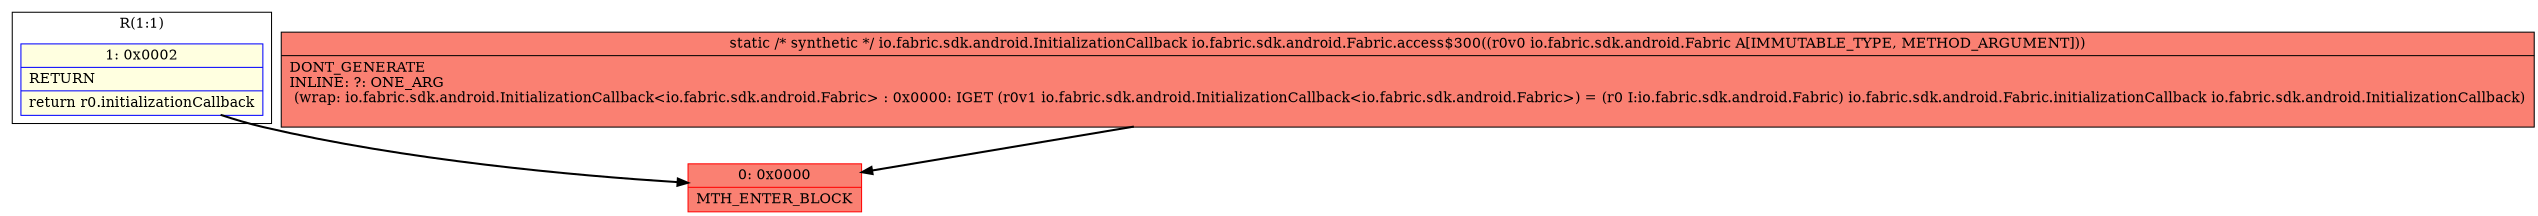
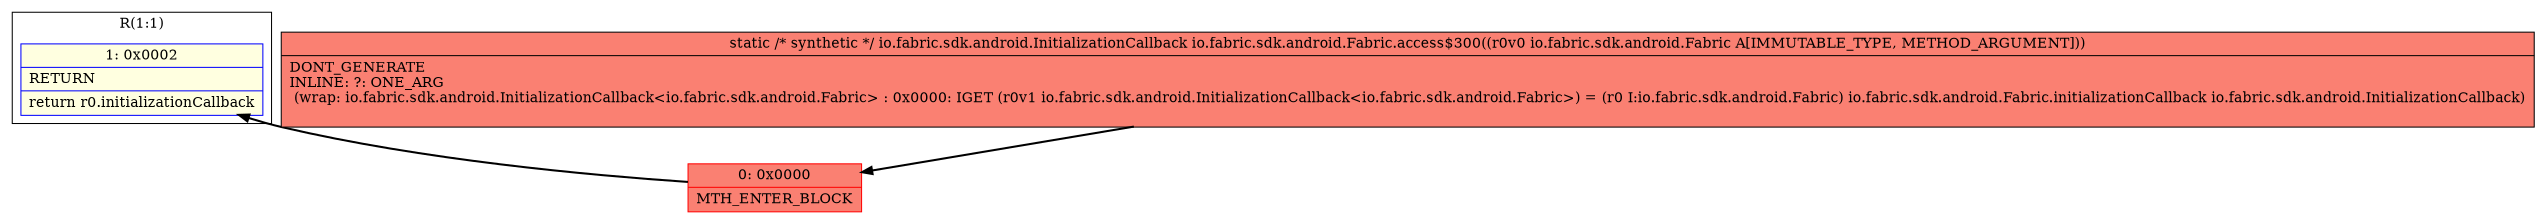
  digraph {
    node [shape=record style=filled fillcolor=salmon]
    edge [style=bold]
    n1 [color=blue label="{1\:\ 0x0002|RETURN\l|return r0.initializationCallback\l}" fillcolor=lightyellow]
    n2 [color=red label="{0\:\ 0x0000|MTH_ENTER_BLOCK\l}"]
    n3 [label="{static \/* synthetic *\/ io.fabric.sdk.android.InitializationCallback io.fabric.sdk.android.Fabric.access$300((r0v0 io.fabric.sdk.android.Fabric A[IMMUTABLE_TYPE, METHOD_ARGUMENT]))  | DONT_GENERATE\lINLINE: ?: ONE_ARG  \l  (wrap: io.fabric.sdk.android.InitializationCallback\<io.fabric.sdk.android.Fabric\> : 0x0000: IGET  (r0v1 io.fabric.sdk.android.InitializationCallback\<io.fabric.sdk.android.Fabric\>) = (r0 I:io.fabric.sdk.android.Fabric) io.fabric.sdk.android.Fabric.initializationCallback io.fabric.sdk.android.InitializationCallback)\l\l}"]
    subgraph cluster_1 {
      label="R(1:1)"
      n1
    }
-   n1 -> n2
+   n2 -> n1
    n3 -> n2
  }
